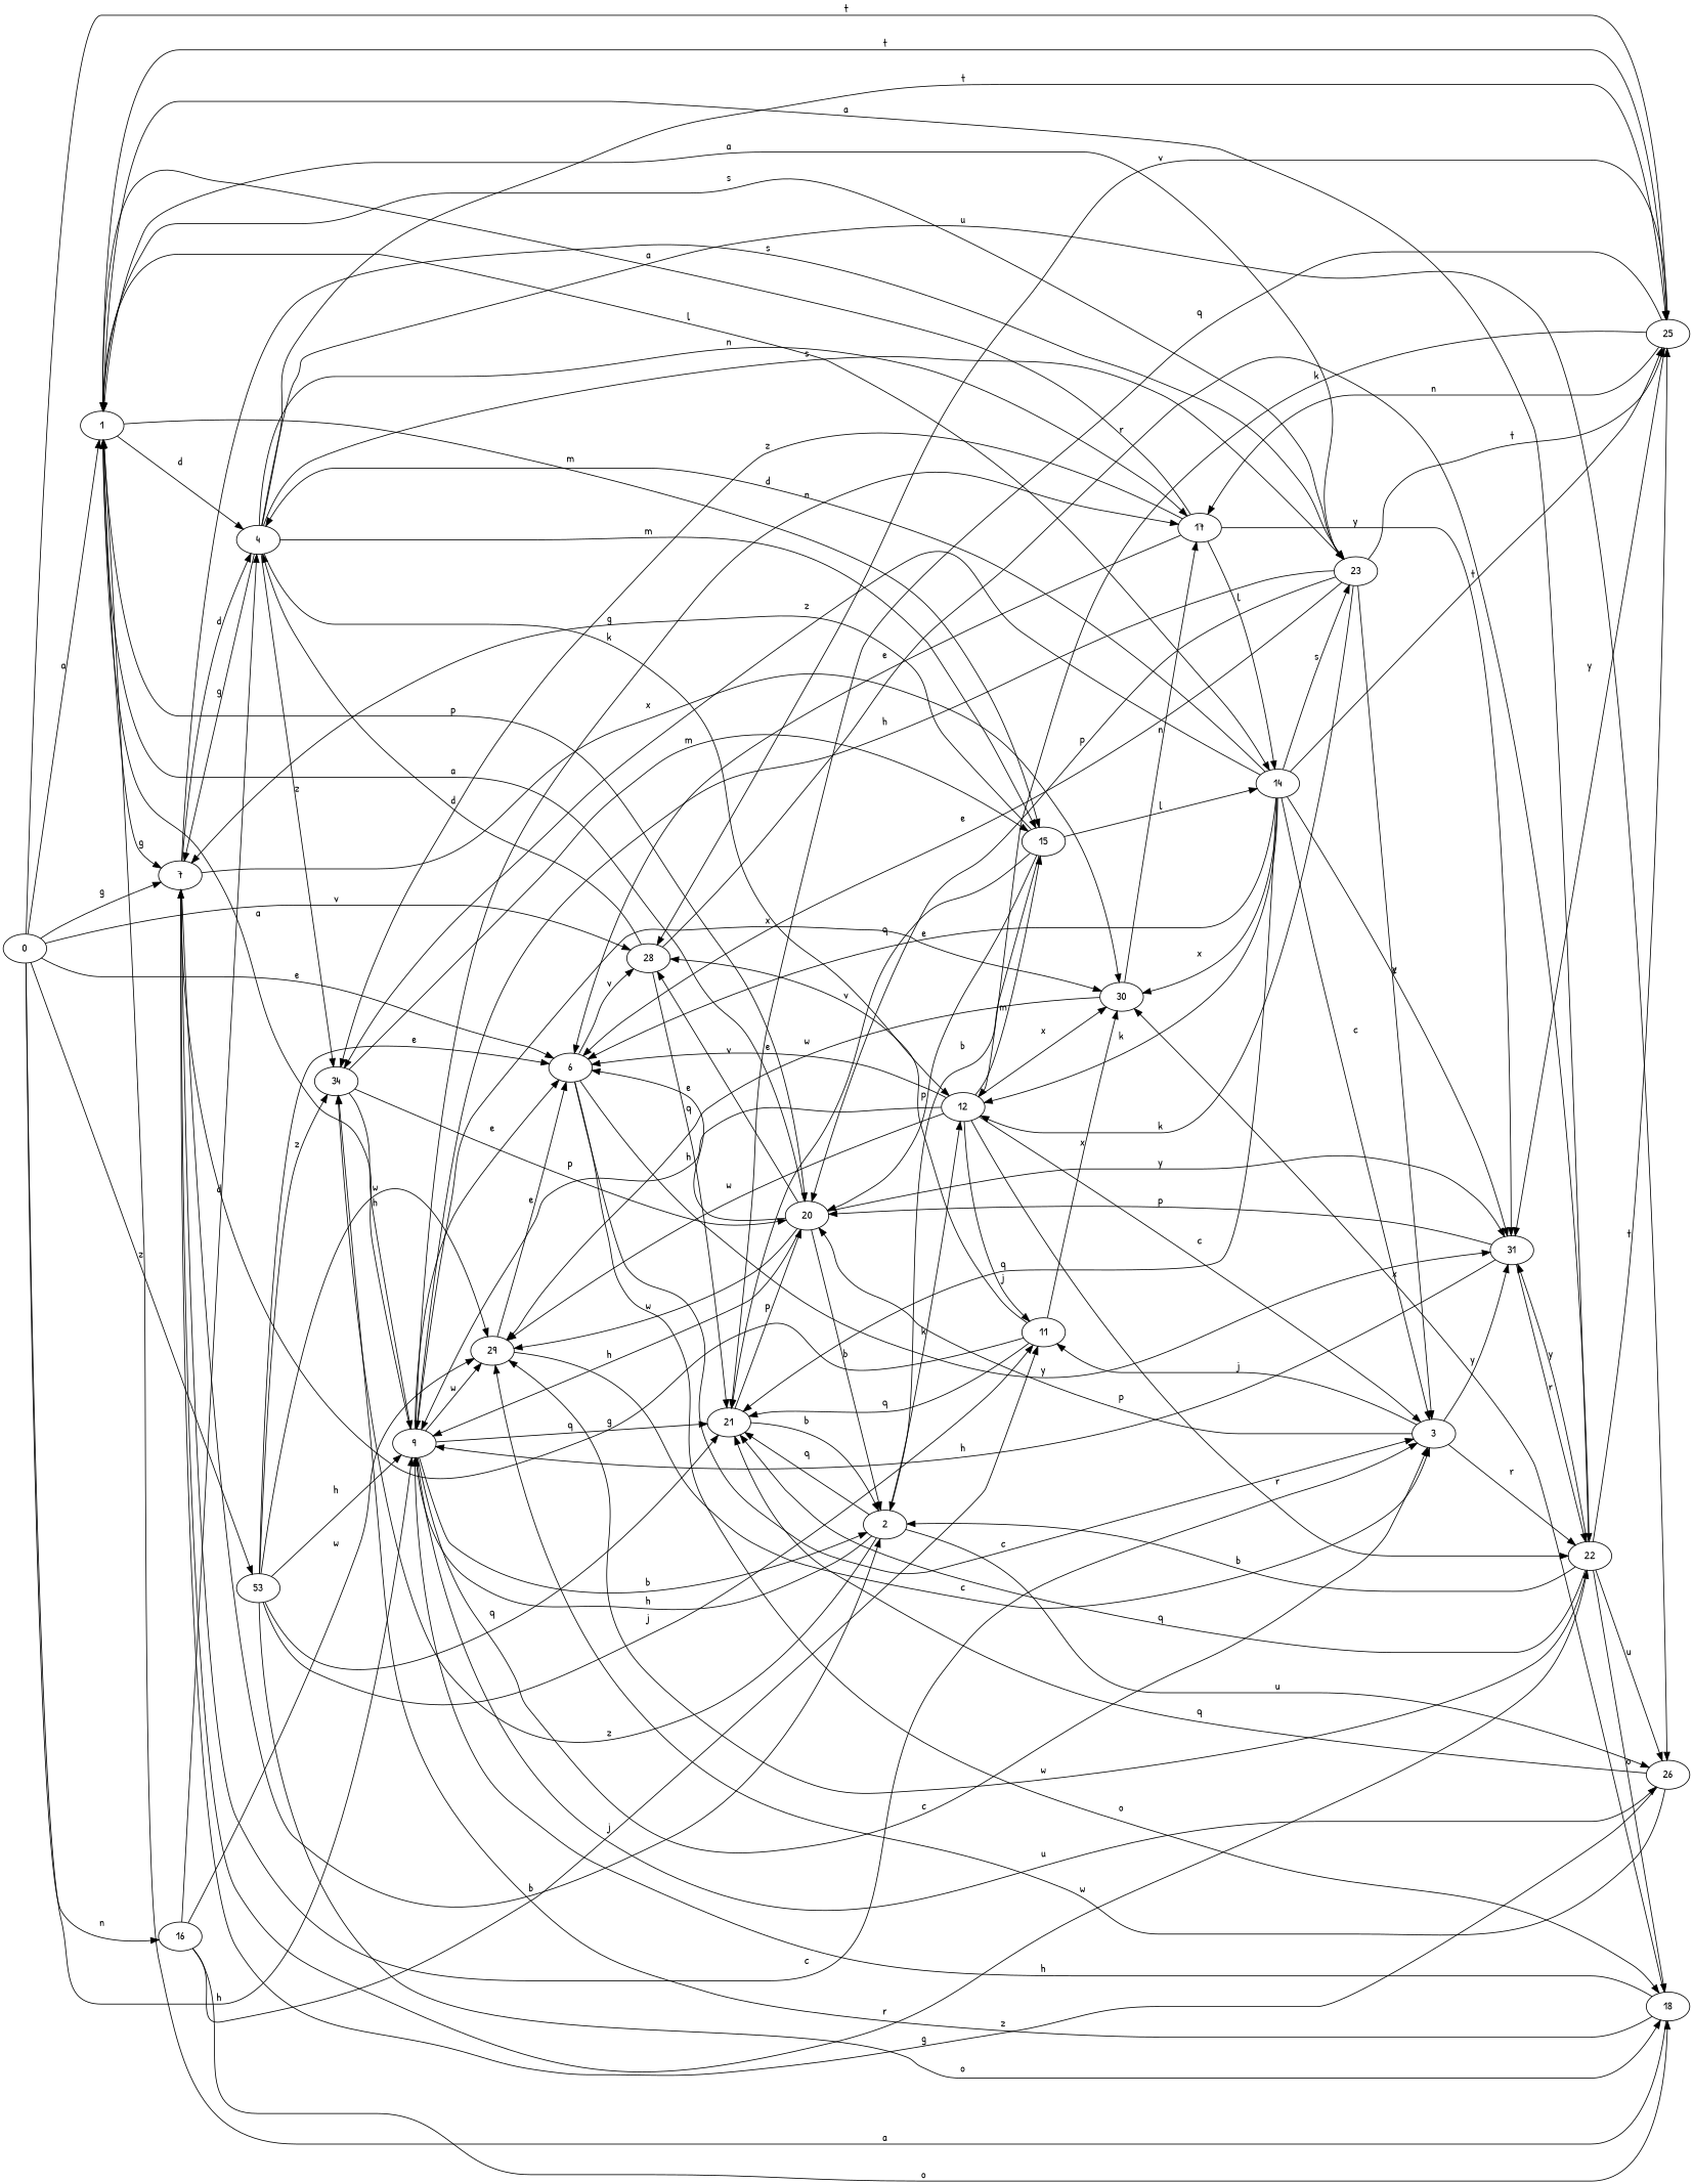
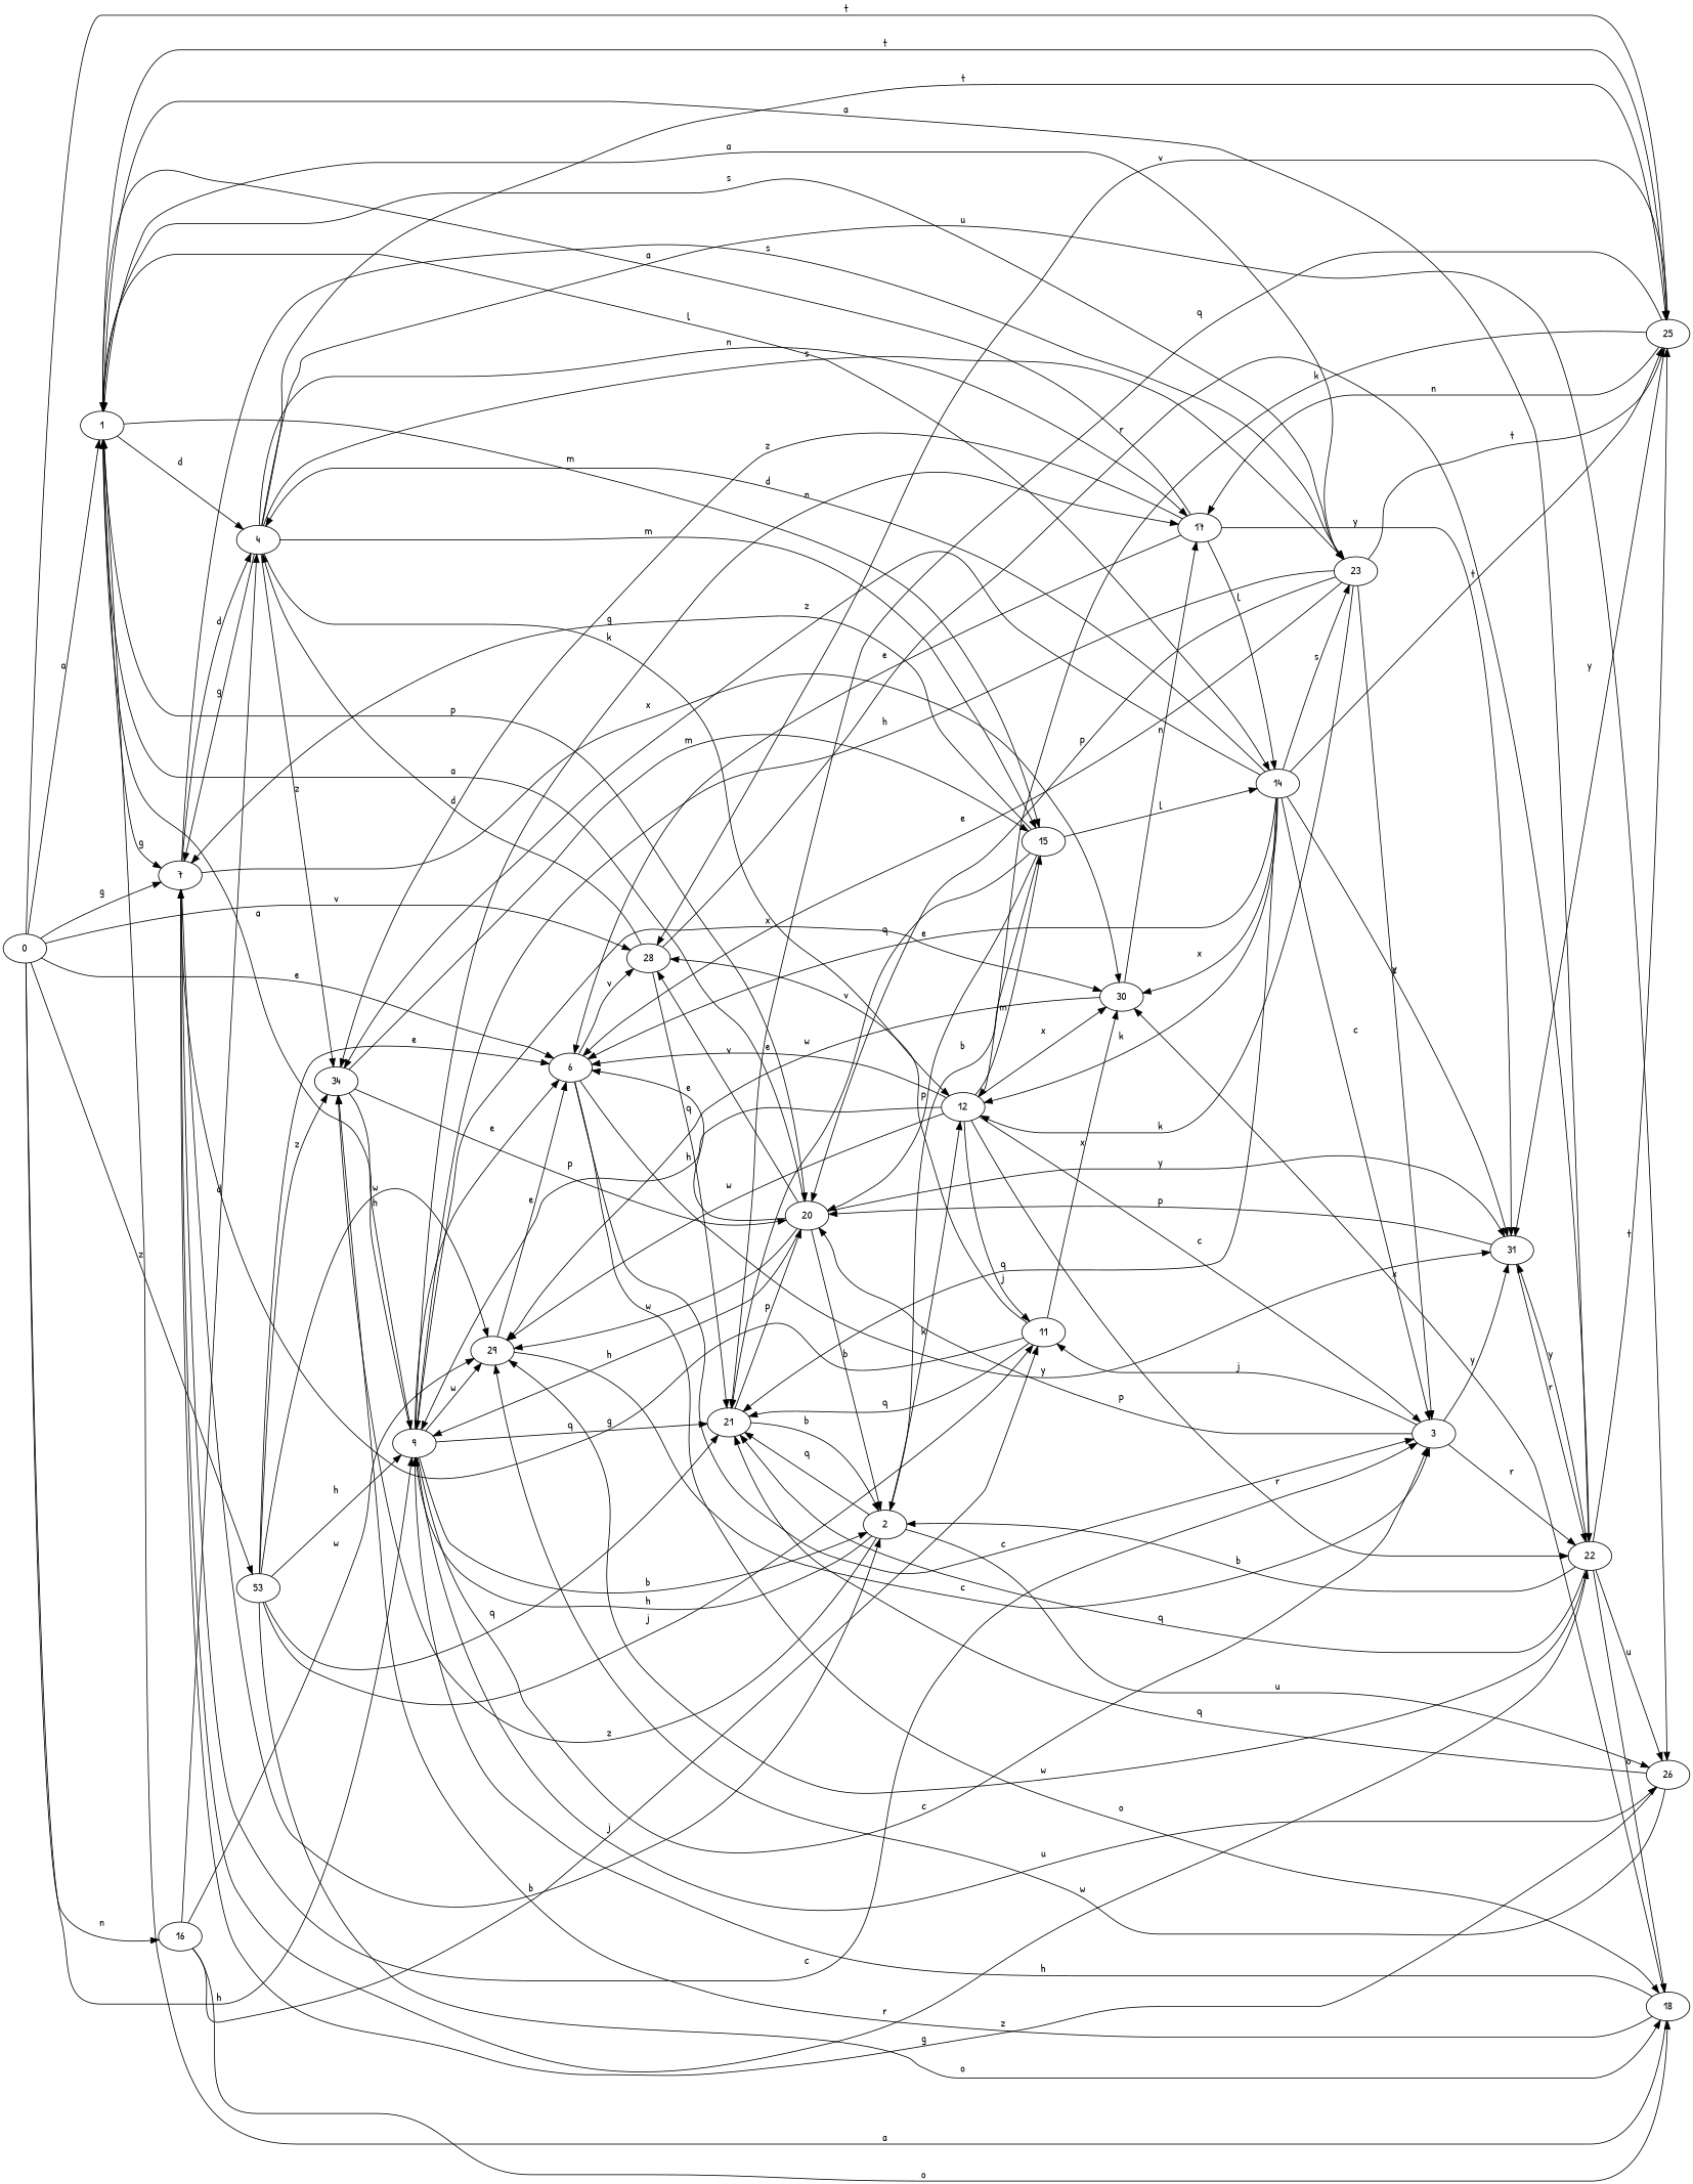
  strict digraph {
    fontname="Patrick Hand"
    rankdir=LR
    node [fontname="Patrick Hand"]
    edge [fontname="Patrick Hand"]
    0
    1
    6
    7
    9
    16
    25
    28
    n9 [label=53]
    4
    14
    15
    20
    23
    3
    31
    18
    2
    22
    30
    21
    26
    17
    29
    11
    12
    34
    0 -> 1 [label=a]
    0 -> 6 [label=e]
    0 -> 7 [label=g]
    0 -> 9 [label=h]
    0 -> 16 [label=n]
    0 -> 25 [label=t]
    0 -> 28 [label=v]
    0 -> n9 [label=z]
    1 -> 7 [label=g]
    1 -> 25 [label=t]
    1 -> 4 [label=d]
    1 -> 14 [label=l]
    1 -> 15 [label=m]
    1 -> 20 [label=p]
    1 -> 23 [label=s]
    6 -> 28 [label=v]
    6 -> 3 [label=c]
    6 -> 31 [label=y]
    6 -> 18 [label=o]
    7 -> 4 [label=d]
    7 -> 23 [label=s]
    7 -> 3 [label=c]
    7 -> 2 [label=b]
    7 -> 22 [label=r]
    7 -> 30 [label=x]
    9 -> 1 [label=a]
    9 -> 6 [label=e]
    9 -> 3 [label=c]
    9 -> 2 [label=b]
    9 -> 30 [label=x]
    9 -> 21 [label=q]
    9 -> 26 [label=u]
    9 -> 17 [label=n]
    9 -> 29 [label=w]
    16 -> 4 [label=d]
    16 -> 18 [label=o]
    16 -> 29 [label=w]
    16 -> 11 [label=j]
    25 -> 28 [label=v]
    25 -> 31 [label=y]
    25 -> 21 [label=q]
    25 -> 17 [label=n]
    25 -> 12 [label=k]
    28 -> 4 [label=d]
    28 -> 22 [label=r]
    28 -> 21 [label=q]
    n9 -> 6 [label=e]
    n9 -> 9 [label=h]
    n9 -> 18 [label=o]
    n9 -> 21 [label=q]
    n9 -> 29 [label=w]
    n9 -> 11 [label=j]
    n9 -> 34 [label=z]
    4 -> 7 [label=g]
    4 -> 25 [label=t]
    4 -> 15 [label=m]
    4 -> 23 [label=s]
    4 -> 26 [label=u]
    4 -> 17 [label=n]
    4 -> 12 [label=k]
    4 -> 34 [label=z]
    14 -> 6 [label=e]
    14 -> 25 [label=t]
    14 -> 4 [label=d]
    14 -> 23 [label=s]
    14 -> 3 [label=c]
    14 -> 31 [label=y]
    14 -> 30 [label=x]
    14 -> 21 [label=q]
    14 -> 12 [label=k]
    14 -> 34 [label=z]
    15 -> 7 [label=g]
    15 -> 14 [label=l]
    15 -> 20 [label=p]
    15 -> 2 [label=b]
    15 -> 21 [label=q]
    20 -> 1 [label=a]
    20 -> 6 [label=e]
    20 -> 9 [label=h]
    20 -> 28 [label=v]
    20 -> 31 [label=y]
    20 -> 2 [label=b]
    20 -> 29 [label=w]
    23 -> 1 [label=a]
    23 -> 6 [label=e]
    23 -> 9 [label=h]
    23 -> 25 [label=t]
    23 -> 20 [label=p]
    23 -> 3 [label=c]
    23 -> 12 [label=k]
    3 -> 20 [label=p]
    3 -> 31 [label=y]
    3 -> 22 [label=r]
    3 -> 11 [label=j]
-   31 -> 9 [label=h]
    31 -> 20 [label=p]
    31 -> 22 [label=r]
    18 -> 1 [label=a]
    18 -> 9 [label=h]
    18 -> 30 [label=x]
    18 -> 34 [label=z]
    2 -> 9 [label=h]
    2 -> 21 [label=q]
    2 -> 26 [label=u]
    2 -> 12 [label=k]
    2 -> 34 [label=z]
    22 -> 1 [label=a]
    22 -> 25 [label=t]
    22 -> 31 [label=y]
    22 -> 18 [label=o]
    22 -> 2 [label=b]
    22 -> 21 [label=q]
    22 -> 26 [label=u]
    22 -> 29 [label=w]
    30 -> 17 [label=n]
    30 -> 29 [label=w]
    21 -> 20 [label=p]
    21 -> 2 [label=b]
    26 -> 7 [label=g]
    26 -> 21 [label=q]
    26 -> 29 [label=w]
    17 -> 1 [label=a]
    17 -> 6 [label=e]
    17 -> 14 [label=l]
    17 -> 31 [label=y]
    17 -> 34 [label=z]
    29 -> 6 [label=e]
    29 -> 3 [label=c]
    11 -> 7 [label=g]
    11 -> 28 [label=v]
    11 -> 30 [label=x]
    11 -> 21 [label=q]
    12 -> 6 [label=e]
    12 -> 9 [label=h]
    12 -> 15 [label=m]
    12 -> 3 [label=c]
    12 -> 22 [label=r]
    12 -> 30 [label=x]
    12 -> 29 [label=w]
    12 -> 11 [label=j]
    34 -> 9 [label=h]
    34 -> 15 [label=m]
    34 -> 20 [label=p]
  }
